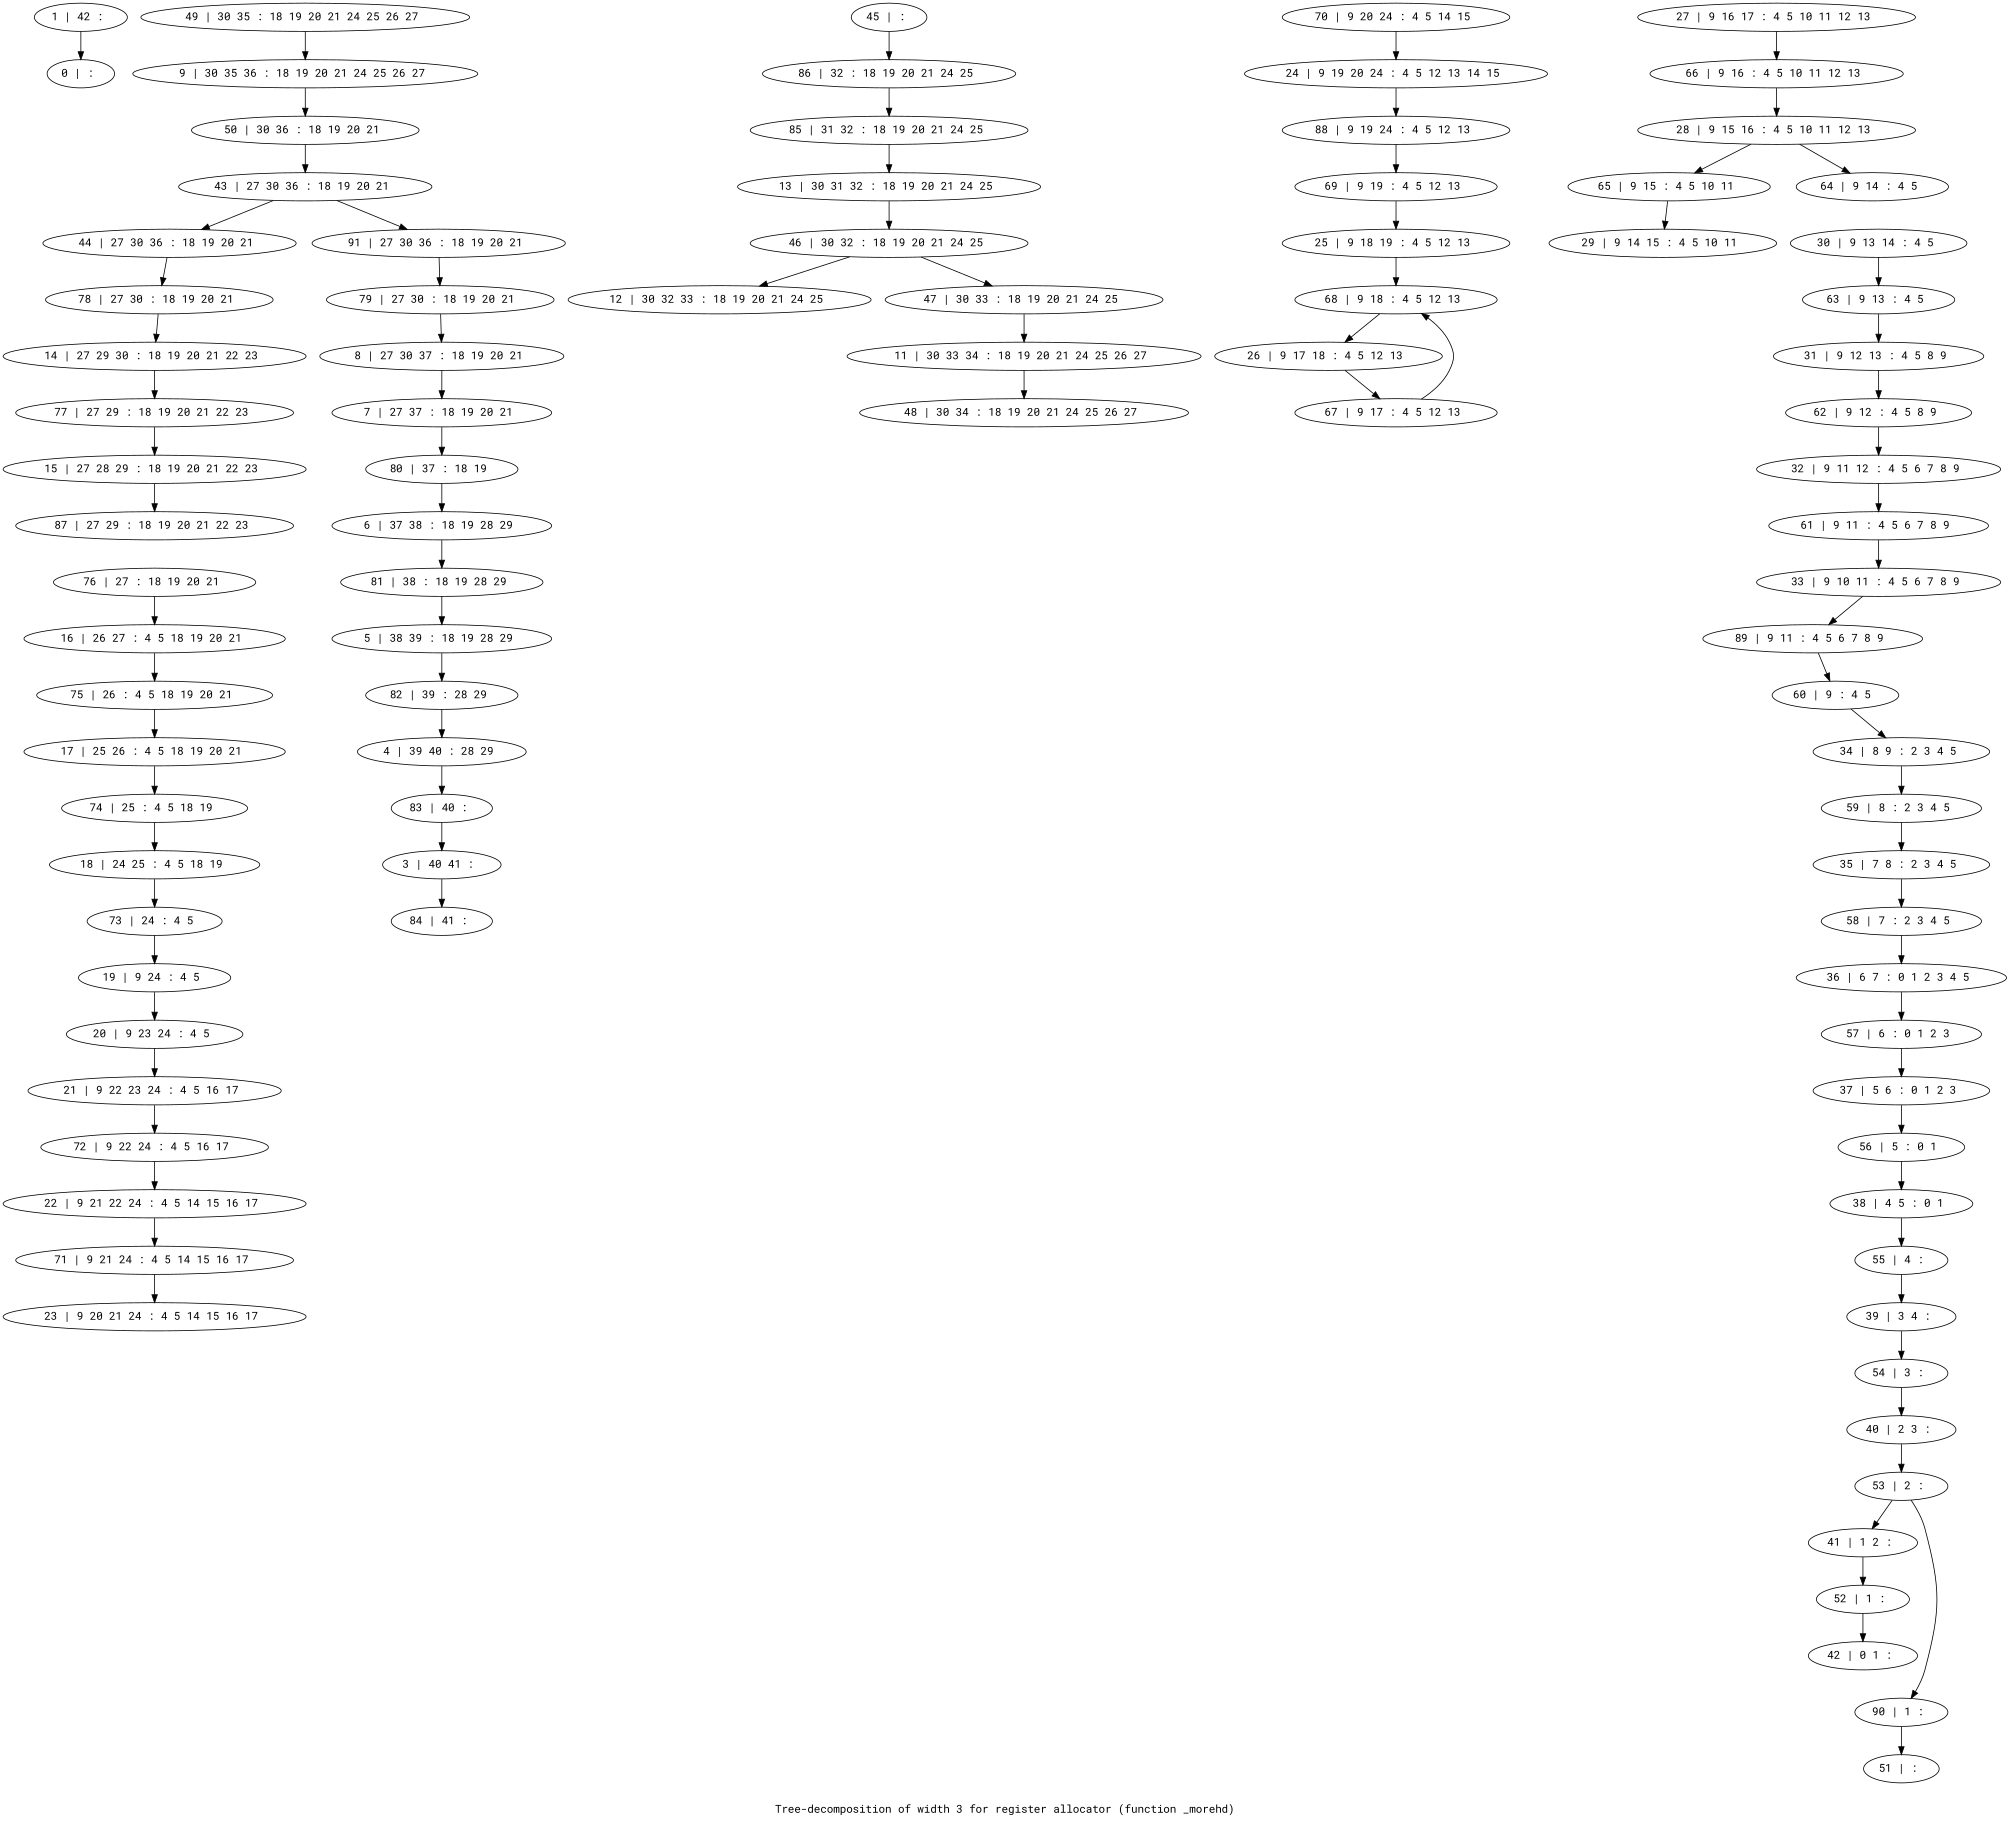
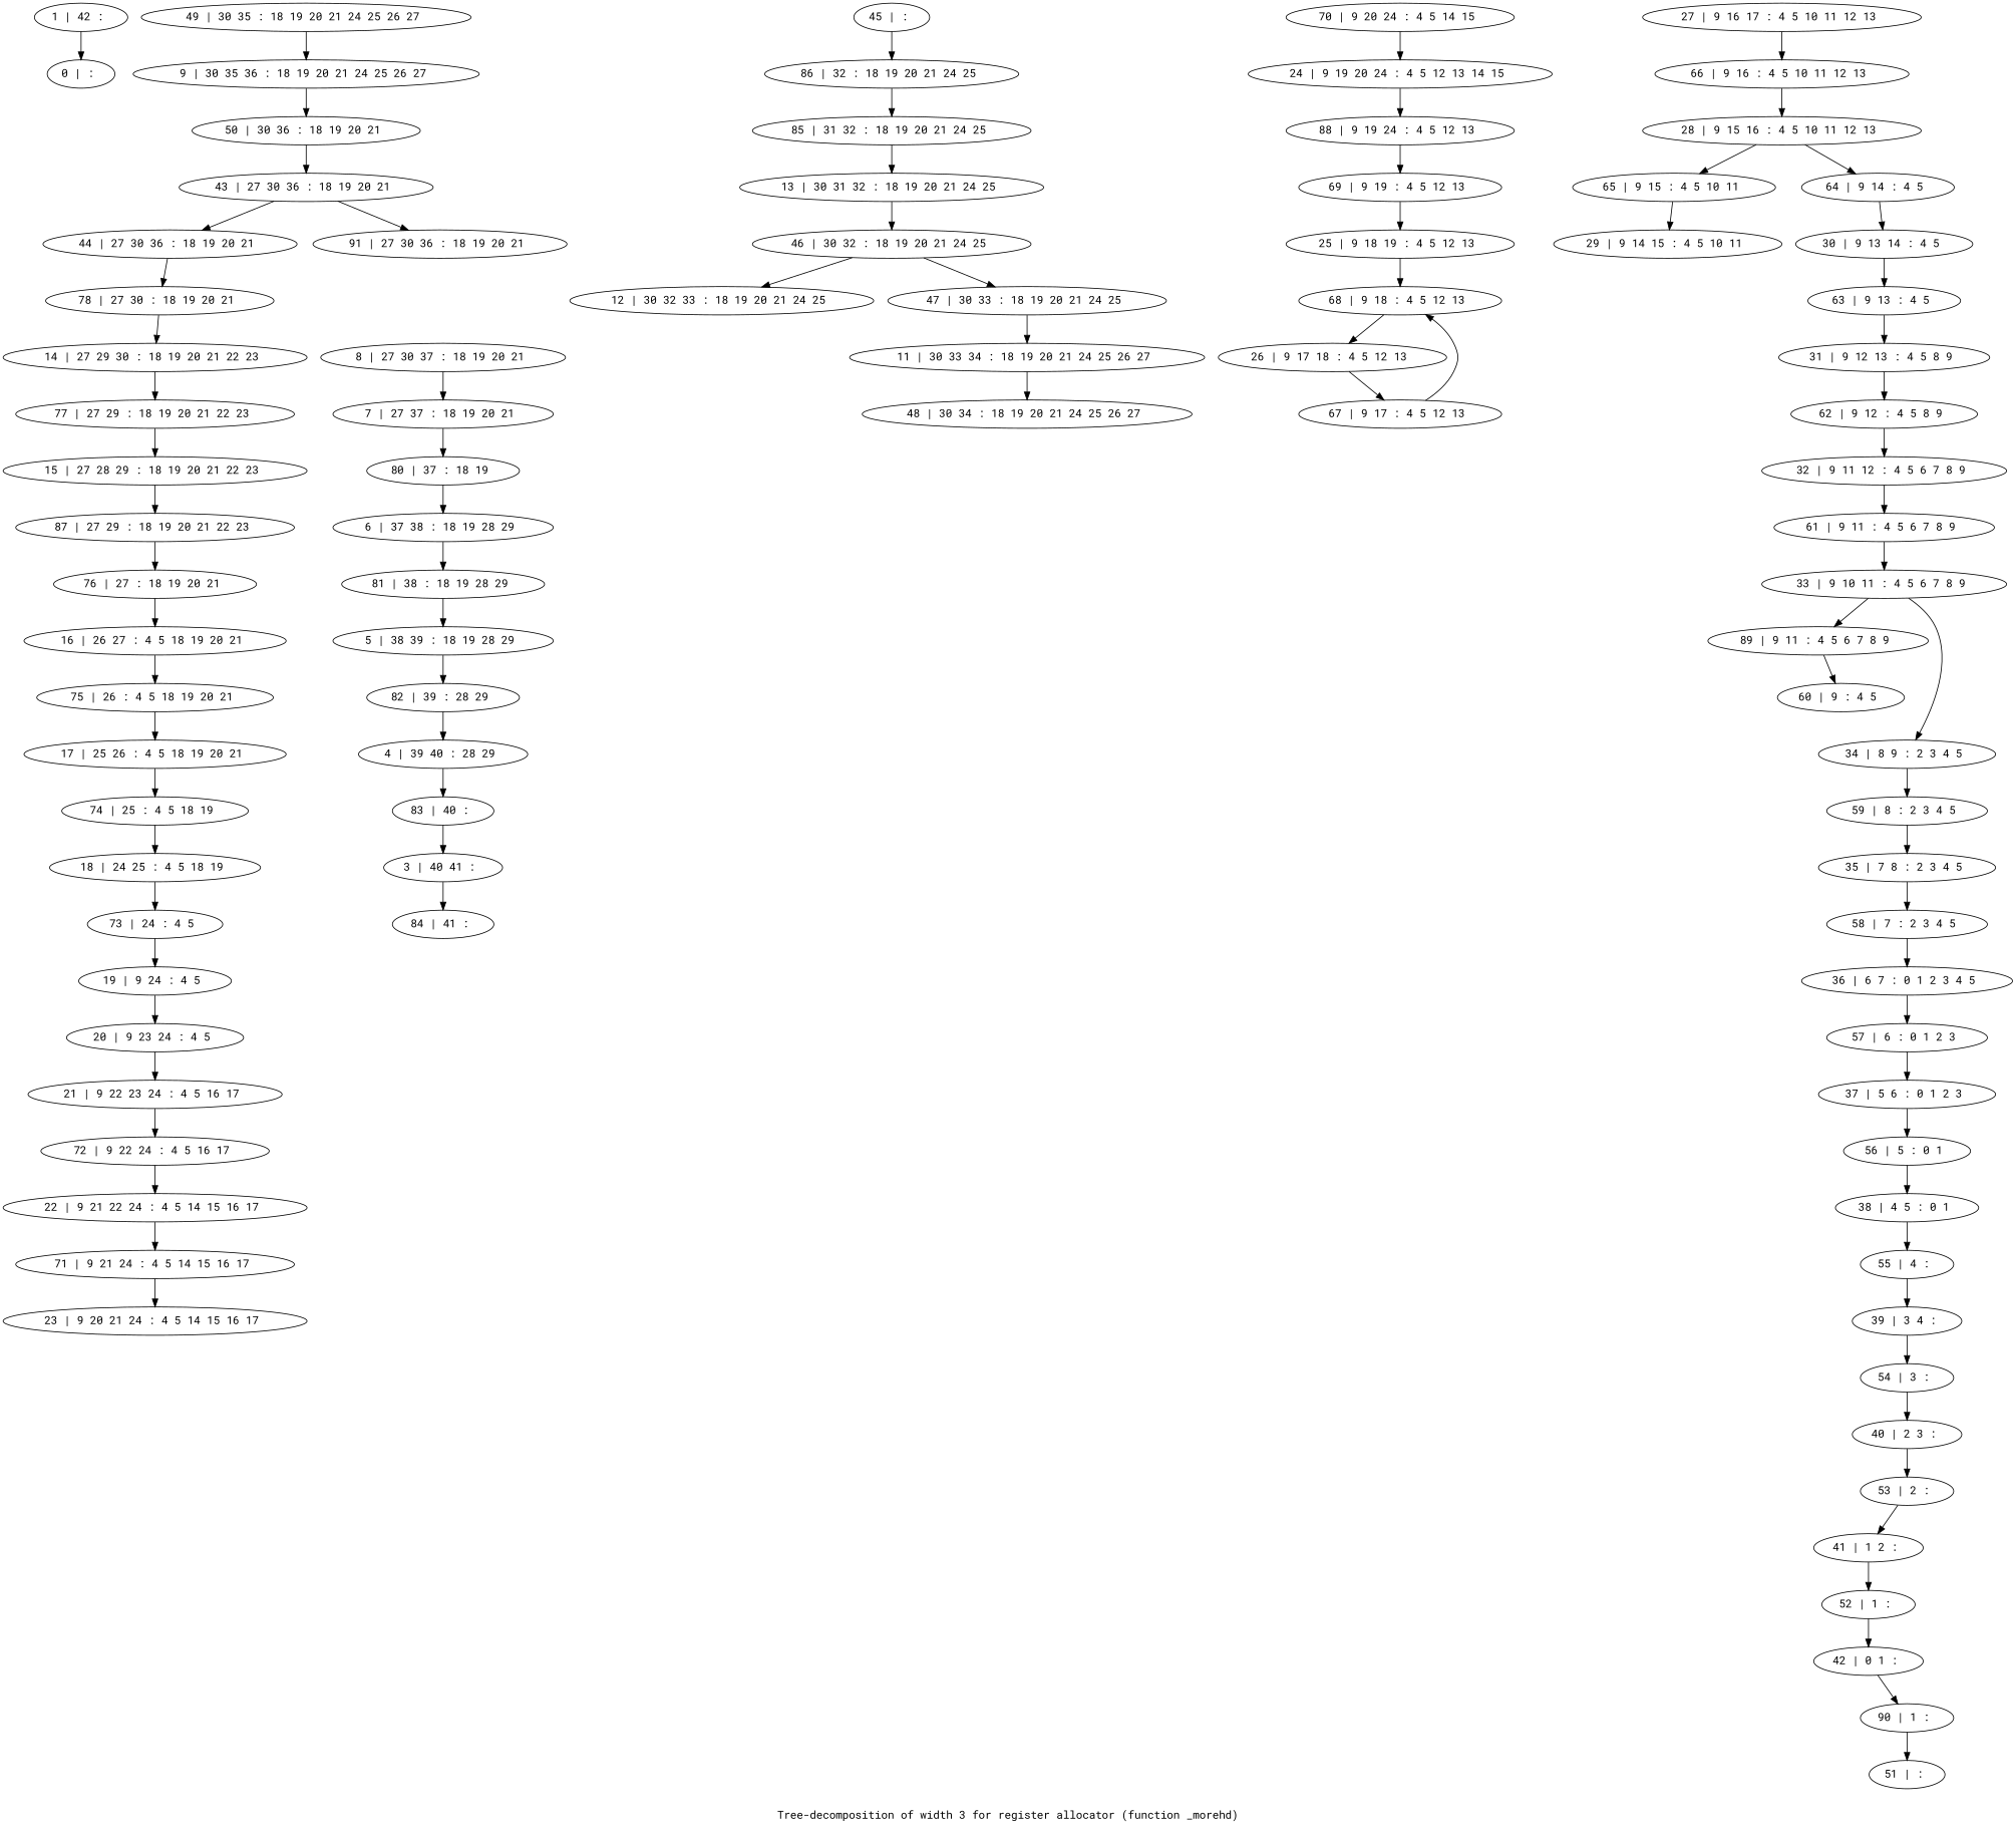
  digraph {
    fontname="Roboto Mono"
    label="Tree-decomposition of width 3 for register allocator (function _morehd)"
    node [fontname="Roboto Mono"]
    edge [fontname="Roboto Mono"]
    n1 [label="0 | : "]
    n2 [label="1 | 42 : "]
    n3 [label="3 | 40 41 : "]
    n4 [label="84 | 41 : "]
    n5 [label="4 | 39 40 : 28 29 "]
    n6 [label="83 | 40 : "]
    n7 [label="5 | 38 39 : 18 19 28 29 "]
    n8 [label="82 | 39 : 28 29 "]
    n9 [label="6 | 37 38 : 18 19 28 29 "]
    n10 [label="81 | 38 : 18 19 28 29 "]
    n11 [label="7 | 27 37 : 18 19 20 21 "]
    n12 [label="80 | 37 : 18 19 "]
    n13 [label="8 | 27 30 37 : 18 19 20 21 "]
    n14 [label="9 | 30 35 36 : 18 19 20 21 24 25 26 27 "]
    n15 [label="50 | 30 36 : 18 19 20 21 "]
    n16 [label="43 | 27 30 36 : 18 19 20 21 "]
    n17 [label="49 | 30 35 : 18 19 20 21 24 25 26 27 "]
    n18 [label="11 | 30 33 34 : 18 19 20 21 24 25 26 27 "]
    n19 [label="48 | 30 34 : 18 19 20 21 24 25 26 27 "]
    n20 [label="12 | 30 32 33 : 18 19 20 21 24 25 "]
    n21 [label="47 | 30 33 : 18 19 20 21 24 25 "]
    n22 [label="13 | 30 31 32 : 18 19 20 21 24 25 "]
    n23 [label="46 | 30 32 : 18 19 20 21 24 25 "]
    n24 [label="14 | 27 29 30 : 18 19 20 21 22 23 "]
    n25 [label="77 | 27 29 : 18 19 20 21 22 23 "]
    n26 [label="15 | 27 28 29 : 18 19 20 21 22 23 "]
    n27 [label="87 | 27 29 : 18 19 20 21 22 23 "]
    n28 [label="76 | 27 : 18 19 20 21 "]
    n29 [label="16 | 26 27 : 4 5 18 19 20 21 "]
    n30 [label="75 | 26 : 4 5 18 19 20 21 "]
    n31 [label="17 | 25 26 : 4 5 18 19 20 21 "]
    n32 [label="74 | 25 : 4 5 18 19 "]
    n33 [label="18 | 24 25 : 4 5 18 19 "]
    n34 [label="73 | 24 : 4 5 "]
    n35 [label="19 | 9 24 : 4 5 "]
    n36 [label="20 | 9 23 24 : 4 5 "]
    n37 [label="21 | 9 22 23 24 : 4 5 16 17 "]
    n38 [label="72 | 9 22 24 : 4 5 16 17 "]
    n39 [label="22 | 9 21 22 24 : 4 5 14 15 16 17 "]
    n40 [label="71 | 9 21 24 : 4 5 14 15 16 17 "]
    n41 [label="23 | 9 20 21 24 : 4 5 14 15 16 17 "]
    n42 [label="70 | 9 20 24 : 4 5 14 15 "]
    n43 [label="24 | 9 19 20 24 : 4 5 12 13 14 15 "]
    n44 [label="88 | 9 19 24 : 4 5 12 13 "]
    n45 [label="69 | 9 19 : 4 5 12 13 "]
    n46 [label="25 | 9 18 19 : 4 5 12 13 "]
    n47 [label="68 | 9 18 : 4 5 12 13 "]
    n48 [label="26 | 9 17 18 : 4 5 12 13 "]
    n49 [label="67 | 9 17 : 4 5 12 13 "]
    n50 [label="27 | 9 16 17 : 4 5 10 11 12 13 "]
    n51 [label="66 | 9 16 : 4 5 10 11 12 13 "]
    n52 [label="28 | 9 15 16 : 4 5 10 11 12 13 "]
    n53 [label="65 | 9 15 : 4 5 10 11 "]
    n54 [label="64 | 9 14 : 4 5 "]
    n55 [label="29 | 9 14 15 : 4 5 10 11 "]
    n56 [label="30 | 9 13 14 : 4 5 "]
    n57 [label="63 | 9 13 : 4 5 "]
    n58 [label="31 | 9 12 13 : 4 5 8 9 "]
    n59 [label="62 | 9 12 : 4 5 8 9 "]
    n60 [label="32 | 9 11 12 : 4 5 6 7 8 9 "]
    n61 [label="61 | 9 11 : 4 5 6 7 8 9 "]
    n62 [label="33 | 9 10 11 : 4 5 6 7 8 9 "]
    n63 [label="89 | 9 11 : 4 5 6 7 8 9 "]
    n64 [label="60 | 9 : 4 5 "]
    n65 [label="34 | 8 9 : 2 3 4 5 "]
    n66 [label="59 | 8 : 2 3 4 5 "]
    n67 [label="35 | 7 8 : 2 3 4 5 "]
    n68 [label="58 | 7 : 2 3 4 5 "]
    n69 [label="36 | 6 7 : 0 1 2 3 4 5 "]
    n70 [label="57 | 6 : 0 1 2 3 "]
    n71 [label="37 | 5 6 : 0 1 2 3 "]
    n72 [label="56 | 5 : 0 1 "]
    n73 [label="38 | 4 5 : 0 1 "]
    n74 [label="55 | 4 : "]
    n75 [label="39 | 3 4 : "]
    n76 [label="54 | 3 : "]
    n77 [label="40 | 2 3 : "]
    n78 [label="53 | 2 : "]
    n79 [label="41 | 1 2 : "]
    n80 [label="52 | 1 : "]
    n81 [label="42 | 0 1 : "]
    n82 [label="90 | 1 : "]
    n83 [label="51 | : "]
    n84 [label="44 | 27 30 36 : 18 19 20 21 "]
    n85 [label="91 | 27 30 36 : 18 19 20 21 "]
    n86 [label="78 | 27 30 : 18 19 20 21 "]
-   n87 [label="79 | 27 30 : 18 19 20 21 "]
    n88 [label="45 | : "]
    n89 [label="86 | 32 : 18 19 20 21 24 25 "]
    n90 [label="85 | 31 32 : 18 19 20 21 24 25 "]
    n2 -> n1
    n3 -> n4
    n5 -> n6
    n6 -> n3
    n7 -> n8
    n8 -> n5
    n9 -> n10
    n10 -> n7
    n11 -> n12
    n12 -> n9
    n13 -> n11
    n14 -> n15
    n15 -> n16
    n16 -> n84
    n16 -> n85
    n17 -> n14
    n18 -> n19
    n21 -> n18
    n22 -> n23
    n23 -> n20
    n23 -> n21
    n24 -> n25
    n25 -> n26
    n26 -> n27
+   n27 -> n28
    n28 -> n29
    n29 -> n30
    n30 -> n31
    n31 -> n32
    n32 -> n33
    n33 -> n34
    n34 -> n35
    n35 -> n36
    n36 -> n37
    n37 -> n38
    n38 -> n39
    n39 -> n40
    n40 -> n41
    n42 -> n43
    n43 -> n44
    n44 -> n45
    n45 -> n46
    n46 -> n47
    n47 -> n48
    n48 -> n49
    n49 -> n47
    n50 -> n51
    n51 -> n52
    n52 -> n53
    n52 -> n54
    n53 -> n55
+   n54 -> n56
    n56 -> n57
    n57 -> n58
    n58 -> n59
    n59 -> n60
    n60 -> n61
    n61 -> n62
    n62 -> n63
    n63 -> n64
-   n64 -> n65
+   n62 -> n65
    n65 -> n66
    n66 -> n67
    n67 -> n68
    n68 -> n69
    n69 -> n70
    n70 -> n71
    n71 -> n72
    n72 -> n73
    n73 -> n74
    n74 -> n75
    n75 -> n76
    n76 -> n77
    n77 -> n78
    n78 -> n79
    n79 -> n80
    n80 -> n81
-   n78 -> n82
+   n81 -> n82
    n82 -> n83
    n84 -> n86
-   n85 -> n87
    n86 -> n24
-   n87 -> n13
    n88 -> n89
    n89 -> n90
    n90 -> n22
  }
